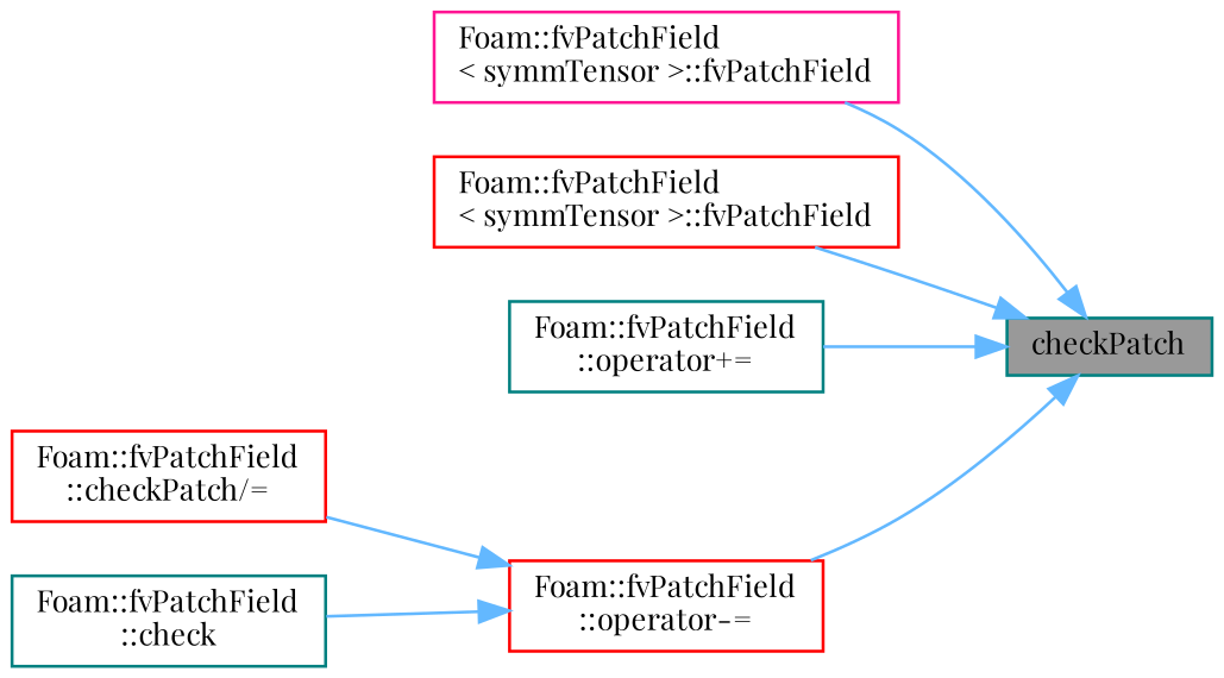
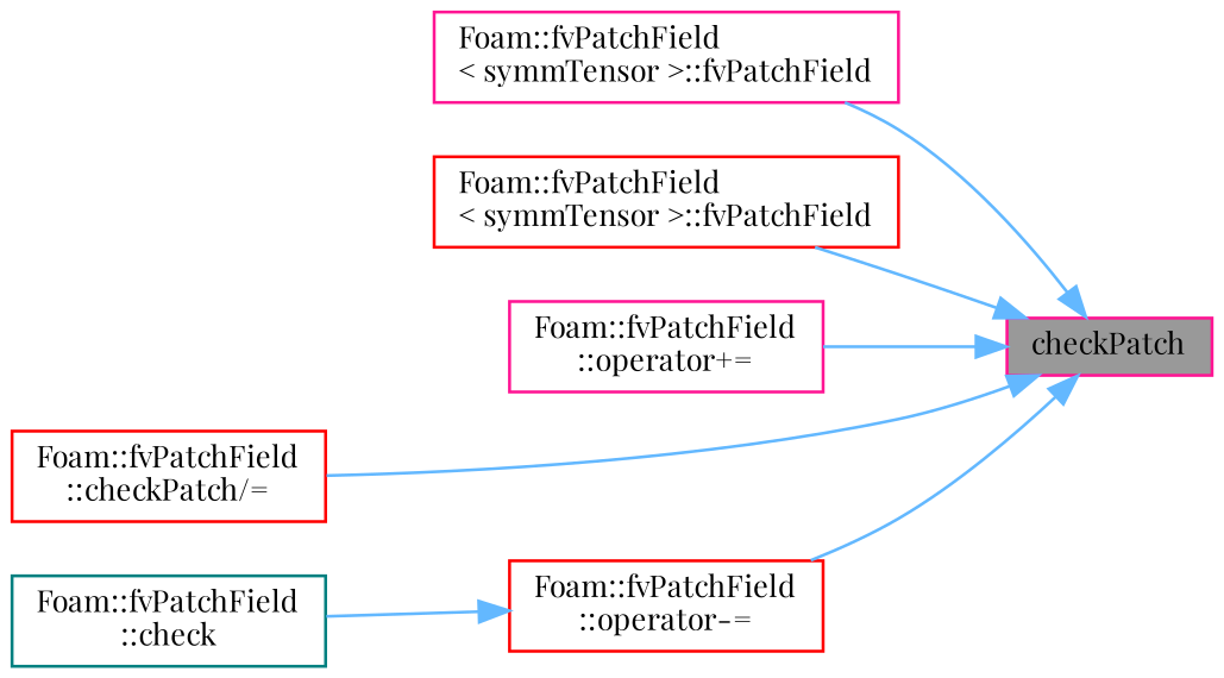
  digraph {
    fontname="Playfair Display"
    rankdir=RL
    node [color=red fillcolor=white fontname="Playfair Display" fontsize=10 shape=box style=filled]
    edge [color=steelblue1 dir=back fontname="Playfair Display" fontsize=10 labelfontname=Helvetica labelfontsize=10 style=solid]
-   n1 [color=teal fillcolor=grey60 fontcolor=black height=0.2 label=checkPatch width=0.4]
+   n1 [color=deeppink fillcolor=grey60 fontcolor=black height=0.2 label=checkPatch width=0.4]
    n2 [color=deeppink height=0.2 label="Foam::fvPatchField\l\< symmTensor \>::fvPatchField" width=0.4]
    n3 [height=0.2 label="Foam::fvPatchField\l\< symmTensor \>::fvPatchField" width=0.4]
-   n4 [color=teal height=0.2 label="Foam::fvPatchField\l::operator+=" width=0.4]
+   n4 [color=deeppink height=0.2 label="Foam::fvPatchField\l::operator+=" width=0.4]
    n5 [height=0.2 label="Foam::fvPatchField\l::operator-=" width=0.4]
    n6 [height=0.2 label="Foam::fvPatchField\l::checkPatch/=" width=0.4]
    n7 [color=teal height=0.2 label="Foam::fvPatchField\l::check" width=0.4]
    n1 -> n2
    n1 -> n3
    n1 -> n4
    n1 -> n5
-   n5 -> n6
+   n1 -> n6
    n5 -> n7
  }
